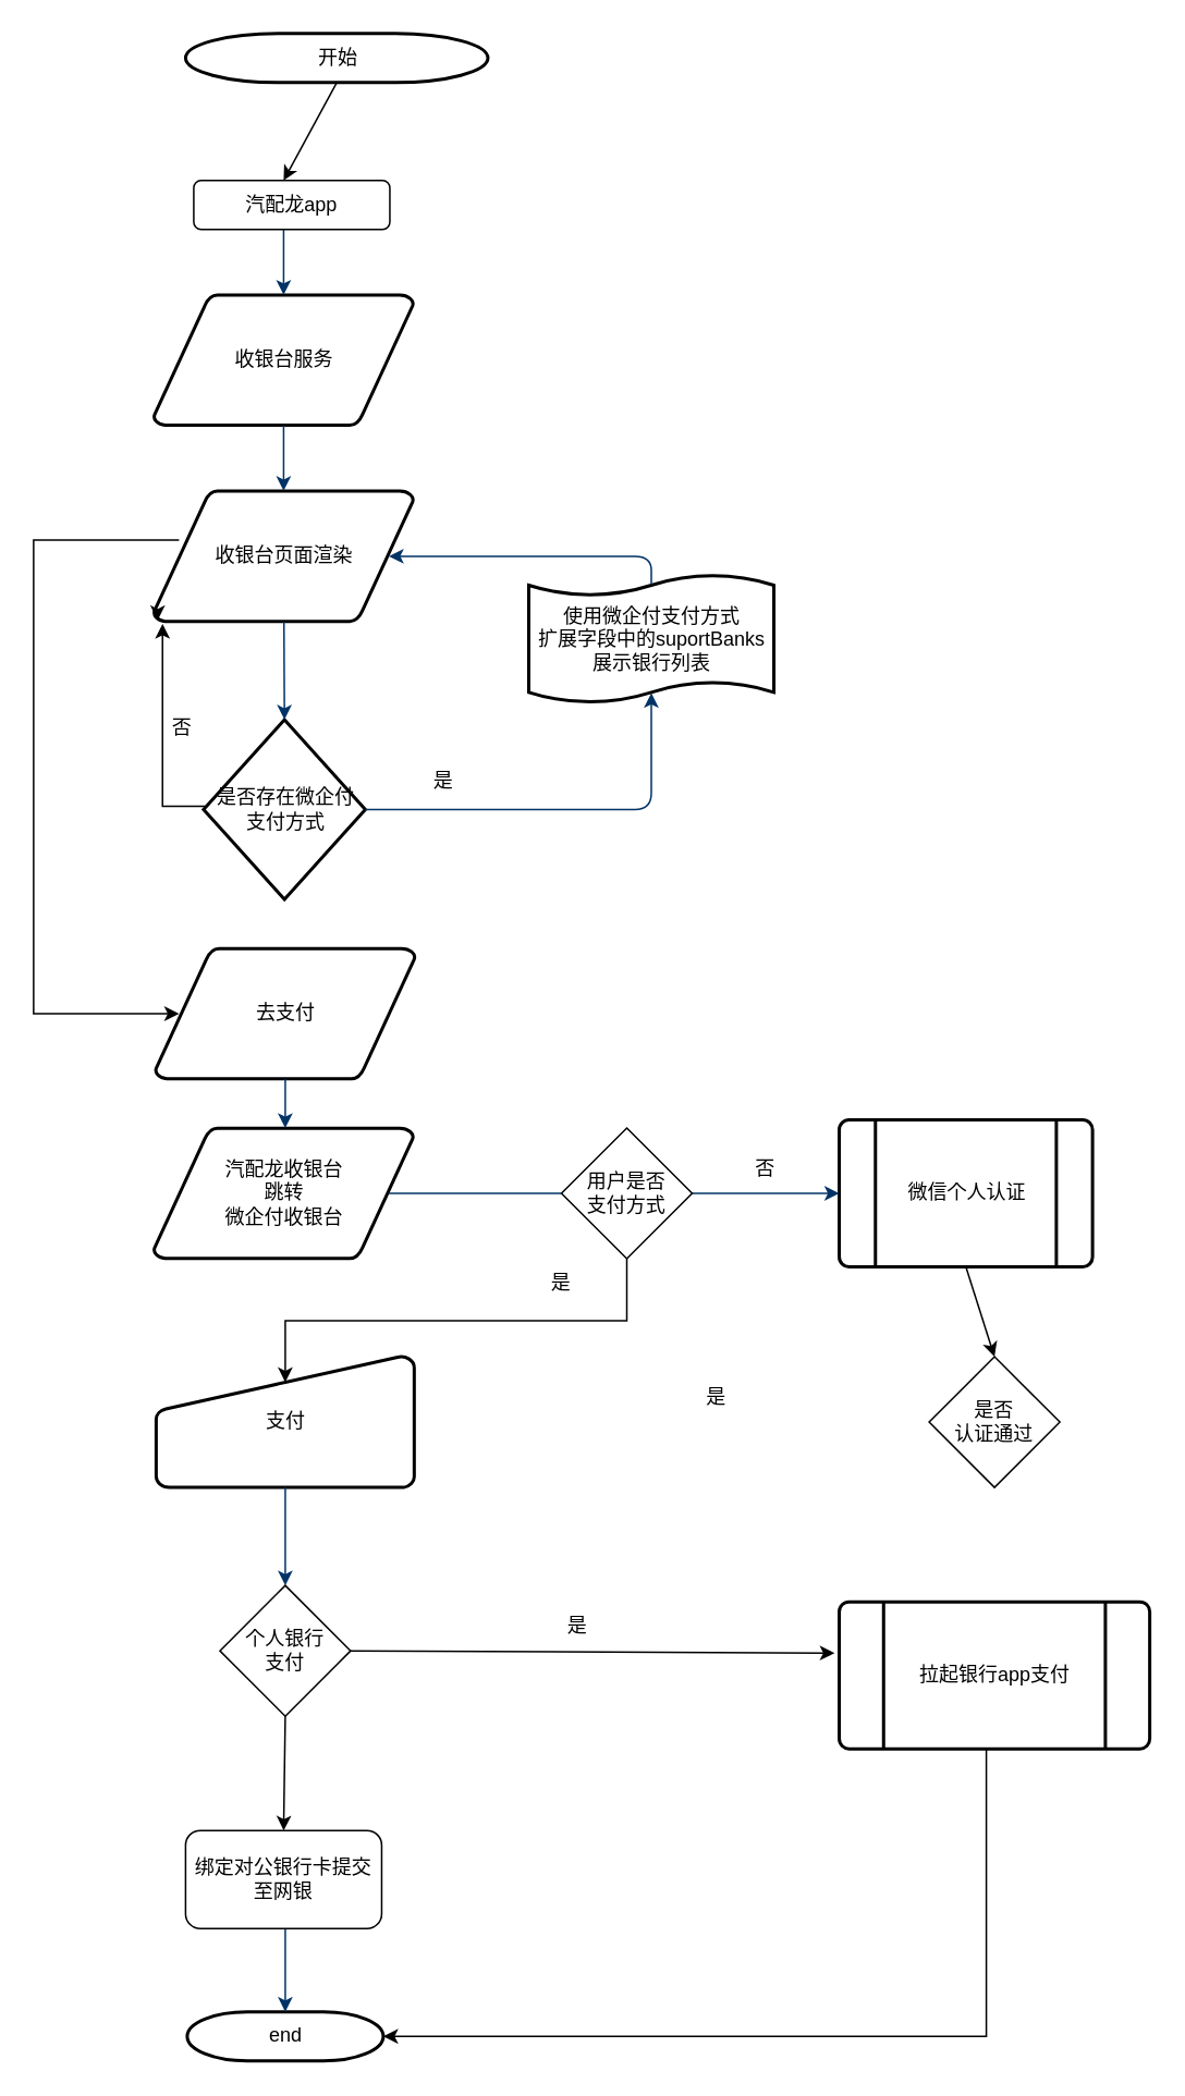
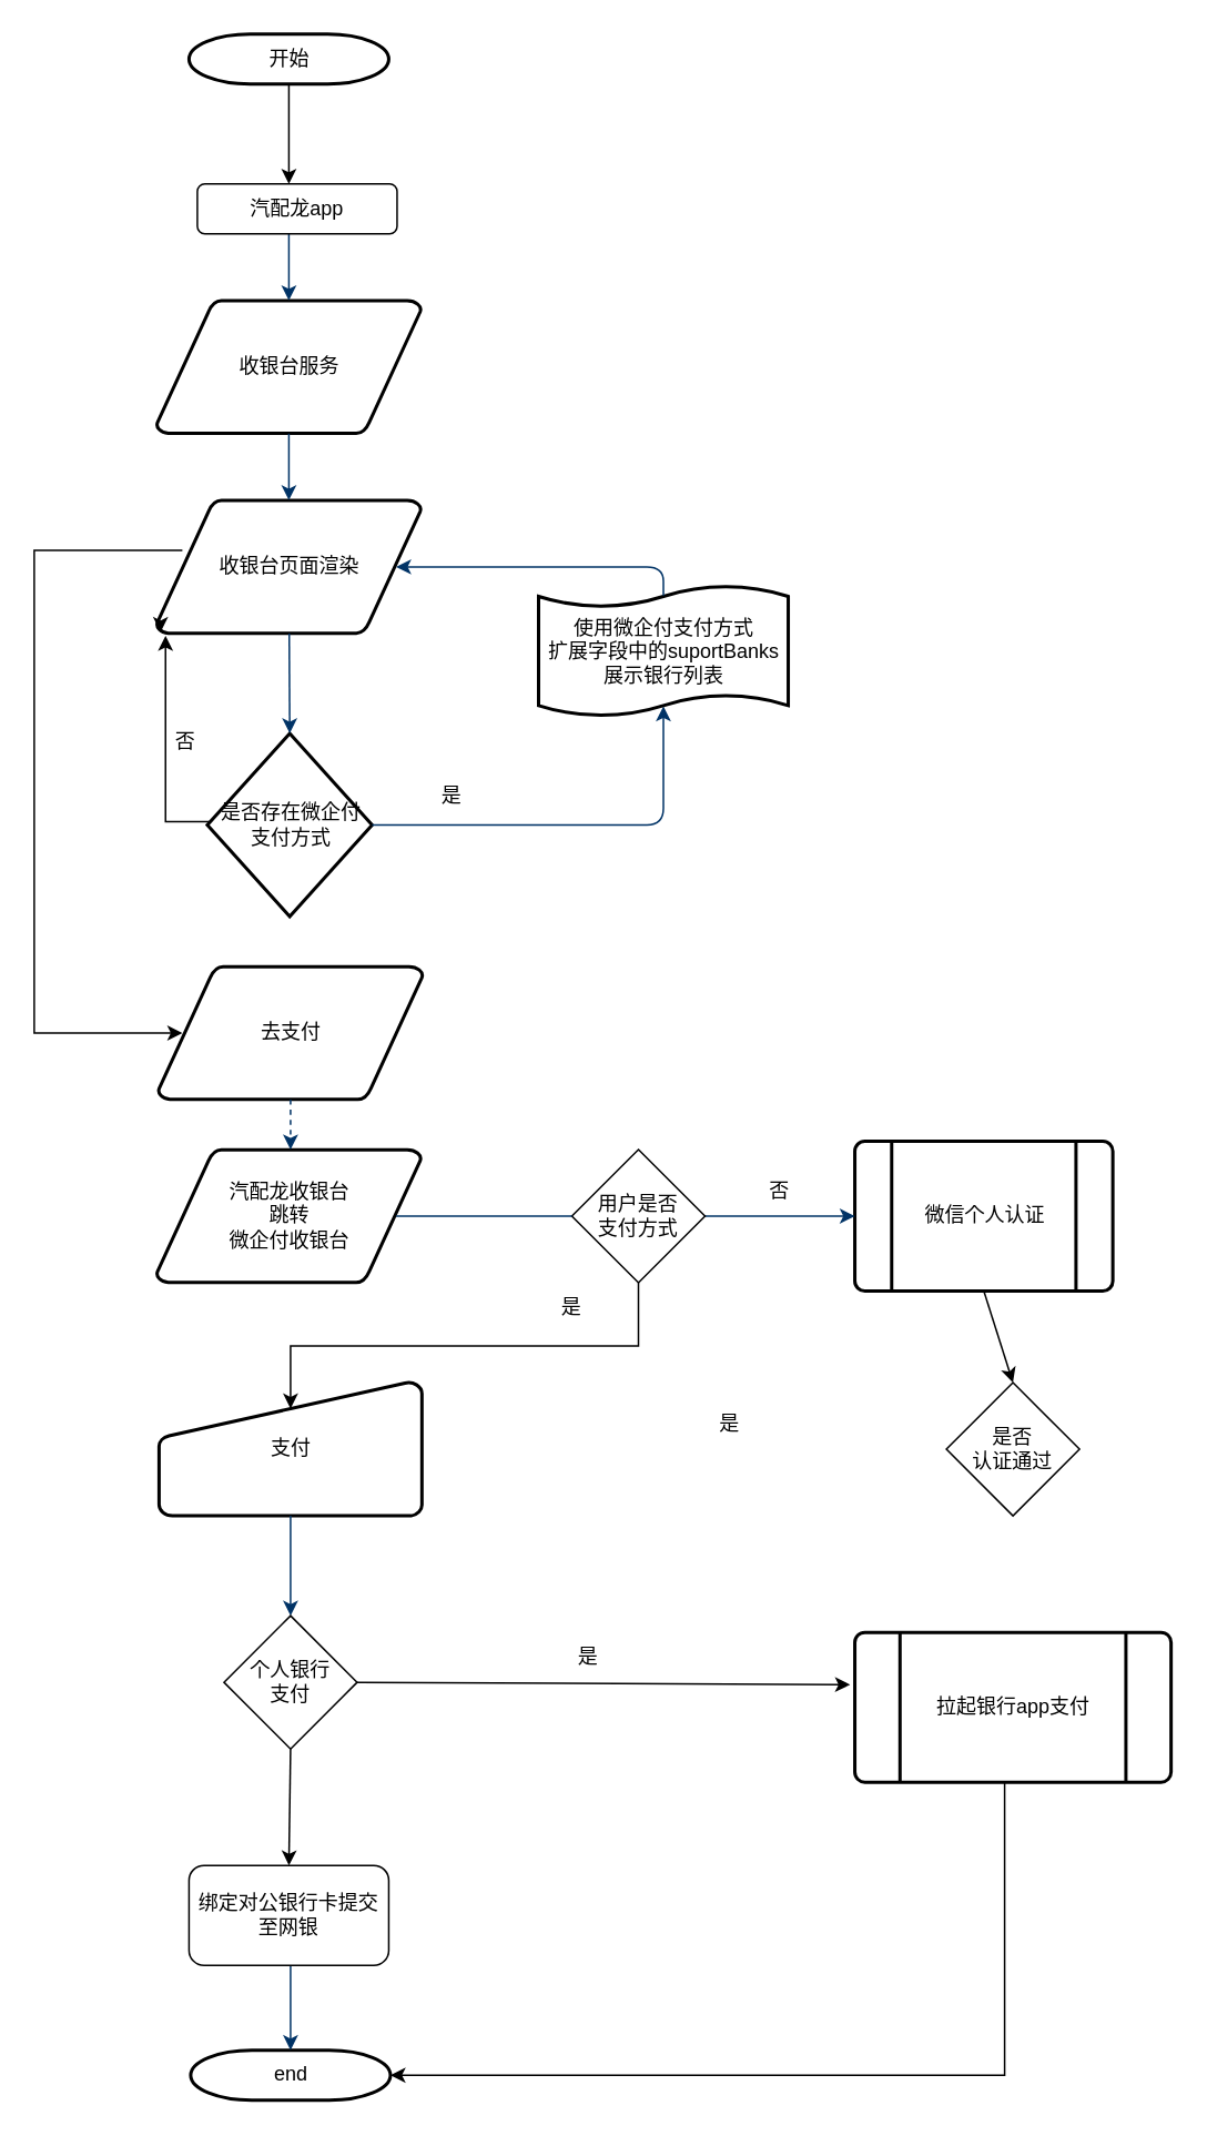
  <mxCell id="0" />
  <mxCell id="1" parent="0" />
  <mxCell id="2" value="收银台服务" style="shape=mxgraph.flowchart.data;strokeWidth=2;gradientColor=none;gradientDirection=north;fontStyle=0;html=1;" parent="1" vertex="1"><mxGeometry x="93.5" y="180" width="159" height="80" as="geometry" /></mxCell>
  <mxCell id="3" value="去支付" style="shape=mxgraph.flowchart.data;strokeWidth=2;gradientColor=none;gradientDirection=north;fontStyle=0;html=1;" parent="1" vertex="1"><mxGeometry x="94.5" y="580" width="159" height="80" as="geometry" /></mxCell>
  <mxCell id="4" value="收银台页面渲染" style="shape=mxgraph.flowchart.data;strokeWidth=2;gradientColor=none;gradientDirection=north;fontStyle=0;html=1;" parent="1" vertex="1"><mxGeometry x="93.5" y="300" width="159" height="80" as="geometry" /></mxCell>
  <mxCell id="5" style="edgeStyle=elbowEdgeStyle;rounded=0;orthogonalLoop=1;jettySize=auto;elbow=vertical;html=1;exitX=0;exitY=0.5;exitDx=0;exitDy=0;exitPerimeter=0;entryX=0.015;entryY=0.98;entryDx=0;entryDy=0;entryPerimeter=0;" parent="1" edge="1"><mxGeometry relative="1" as="geometry"><mxPoint x="98.885" y="381.4" as="targetPoint" /><mxPoint x="127" y="498" as="sourcePoint" /><Array as="points"><mxPoint x="106" y="493" /></Array></mxGeometry></mxCell>
  <mxCell id="6" value="是否存在微企付&lt;br&gt;支付方式" style="shape=mxgraph.flowchart.decision;strokeWidth=2;gradientColor=none;gradientDirection=north;fontStyle=0;html=1;" parent="1" vertex="1"><mxGeometry x="124" y="440" width="99" height="110" as="geometry" /></mxCell>
  <mxCell id="7" style="fontStyle=1;strokeColor=#003366;strokeWidth=1;html=1;" parent="1" target="2" edge="1"><mxGeometry relative="1" as="geometry"><mxPoint x="173" y="140" as="sourcePoint" /></mxGeometry></mxCell>
  <mxCell id="8" style="fontStyle=1;strokeColor=#003366;strokeWidth=1;html=1;" parent="1" source="2" target="4" edge="1"><mxGeometry relative="1" as="geometry" /></mxCell>
  <mxCell id="9" style="entryX=0.5;entryY=0;entryPerimeter=0;fontStyle=1;strokeColor=#003366;strokeWidth=1;html=1;" parent="1" source="4" target="6" edge="1"><mxGeometry relative="1" as="geometry" /></mxCell>
  <mxCell id="10" value="" style="edgeStyle=elbowEdgeStyle;elbow=horizontal;entryX=0.5;entryY=0.91;entryPerimeter=0;exitX=1;exitY=0.5;exitPerimeter=0;fontStyle=1;strokeColor=#003366;strokeWidth=1;html=1;" parent="1" source="6" target="21" edge="1"><mxGeometry x="381" y="28.5" width="100" height="100" as="geometry"><mxPoint x="603" y="497" as="sourcePoint" /><mxPoint x="618.395" y="368.5" as="targetPoint" /><Array as="points"><mxPoint x="398" y="450" /></Array></mxGeometry></mxCell>
  <mxCell id="11" value="是" style="text;fontStyle=0;html=1;strokeColor=none;gradientColor=none;fillColor=none;strokeWidth=2;" parent="1" vertex="1"><mxGeometry x="263" y="464" width="40" height="26" as="geometry" /></mxCell>
  <mxCell id="12" value="汽配龙收银台&lt;br&gt;跳转&lt;br&gt;微企付收银台" style="shape=mxgraph.flowchart.data;strokeWidth=2;gradientColor=none;gradientDirection=north;fontStyle=0;html=1;" parent="1" vertex="1"><mxGeometry x="93.5" y="690" width="159" height="80" as="geometry" /></mxCell>
- <mxCell id="13" value="" style="edgeStyle=elbowEdgeStyle;elbow=horizontal;fontStyle=1;strokeColor=#003366;strokeWidth=1;html=1;" parent="1" source="3" target="12" edge="1"><mxGeometry width="100" height="100" as="geometry"><mxPoint y="150" as="sourcePoint" x="-147" /><mxPoint x="-47" as="targetPoint" y="50" /></mxGeometry></mxCell>
+ <mxCell id="13" value="" style="edgeStyle=elbowEdgeStyle;elbow=horizontal;fontStyle=1;strokeColor=#003366;strokeWidth=1;html=1;dashed=1;" parent="1" source="3" target="12" edge="1"><mxGeometry width="100" height="100" as="geometry"><mxPoint y="150" as="sourcePoint" x="-147" /><mxPoint x="-47" as="targetPoint" y="50" /></mxGeometry></mxCell>
  <mxCell id="14" style="edgeStyle=none;rounded=0;orthogonalLoop=1;jettySize=auto;html=1;exitX=0.5;exitY=1;exitDx=0;exitDy=0;exitPerimeter=0;entryX=0.5;entryY=0;entryDx=0;entryDy=0;elbow=vertical;" parent="1" source="15" target="31" edge="1"><mxGeometry relative="1" as="geometry" /></mxCell>
  <mxCell id="15" value="微信个人认证" style="shape=mxgraph.flowchart.predefined_process;strokeWidth=2;gradientColor=none;gradientDirection=north;fontStyle=0;html=1;" parent="1" vertex="1"><mxGeometry x="513" y="685" width="155" height="90" as="geometry" /></mxCell>
  <mxCell id="16" value="" style="edgeStyle=elbowEdgeStyle;elbow=horizontal;exitX=0.905;exitY=0.5;exitPerimeter=0;fontStyle=1;strokeColor=#003366;strokeWidth=1;html=1;startArrow=none;" parent="1" source="27" target="15" edge="1"><mxGeometry width="100" height="100" as="geometry"><mxPoint y="150" as="sourcePoint" x="-147" /><mxPoint x="-47" as="targetPoint" y="50" /></mxGeometry></mxCell>
  <mxCell id="17" value="支付" style="shape=mxgraph.flowchart.manual_input;strokeWidth=2;gradientColor=none;gradientDirection=north;fontStyle=0;html=1;" parent="1" vertex="1"><mxGeometry x="95" y="830" width="158" height="80" as="geometry" /></mxCell>
  <mxCell id="18" value="" style="edgeStyle=elbowEdgeStyle;elbow=horizontal;exitX=0.5;exitY=1;exitPerimeter=0;fontStyle=1;strokeColor=#003366;strokeWidth=1;html=1;" parent="1" source="17" edge="1"><mxGeometry width="100" height="100" as="geometry"><mxPoint y="150" as="sourcePoint" x="-147" /><mxPoint x="174.5" y="970" as="targetPoint" /></mxGeometry></mxCell>
  <mxCell id="19" value="end" style="shape=mxgraph.flowchart.terminator;strokeWidth=2;gradientColor=none;gradientDirection=north;fontStyle=0;html=1;" parent="1" vertex="1"><mxGeometry x="114" y="1231" width="120" height="30" as="geometry" /></mxCell>
  <mxCell id="20" value="" style="edgeStyle=elbowEdgeStyle;elbow=vertical;exitX=0.5;exitY=1;exitPerimeter=0;entryX=0.5;entryY=0;entryPerimeter=0;fontStyle=1;strokeColor=#003366;strokeWidth=1;html=1;" parent="1" target="19" edge="1"><mxGeometry x="1" y="-680" width="100" height="100" as="geometry"><mxPoint x="174" y="1180" as="sourcePoint" /><mxPoint x="-46" y="-630" as="targetPoint" /></mxGeometry></mxCell>
  <mxCell id="21" value="使用微企付支付方式&lt;br&gt;扩展字段中的suportBanks&lt;br&gt;展示银行列表" style="shape=mxgraph.flowchart.paper_tape;strokeWidth=2;gradientColor=none;gradientDirection=north;fontStyle=0;html=1;" parent="1" vertex="1"><mxGeometry x="323" y="350" width="150" height="81" as="geometry" /></mxCell>
  <mxCell id="22" value="" style="edgeStyle=elbowEdgeStyle;elbow=horizontal;exitX=0.5;exitY=0.09;exitPerimeter=0;entryX=0.905;entryY=0.5;entryPerimeter=0;fontStyle=1;strokeColor=#003366;strokeWidth=1;html=1;" parent="1" source="21" target="4" edge="1"><mxGeometry width="100" height="100" as="geometry"><mxPoint y="150" as="sourcePoint" x="-147" /><mxPoint x="-47" as="targetPoint" y="50" /><Array as="points"><mxPoint x="398" y="350" /></Array></mxGeometry></mxCell>
  <mxCell id="23" value="" style="endArrow=classic;html=1;rounded=0;edgeStyle=elbowEdgeStyle;" parent="1" edge="1"><mxGeometry width="50" height="50" relative="1" as="geometry"><mxPoint x="109" y="330" as="sourcePoint" /><mxPoint x="109" y="620" as="targetPoint" /><Array as="points"><mxPoint x="20" y="418" /></Array></mxGeometry></mxCell>
  <mxCell id="24" style="edgeStyle=elbowEdgeStyle;rounded=0;orthogonalLoop=1;jettySize=auto;elbow=vertical;html=1;exitX=0.015;exitY=0.98;exitDx=0;exitDy=0;exitPerimeter=0;" parent="1" source="4" target="4" edge="1"><mxGeometry relative="1" as="geometry" /></mxCell>
  <mxCell id="25" value="否" style="text;fontStyle=0;html=1;strokeColor=none;gradientColor=none;fillColor=none;strokeWidth=2;" parent="1" vertex="1"><mxGeometry x="103" y="431" width="40" height="26" as="geometry" /></mxCell>
  <mxCell id="26" style="edgeStyle=elbowEdgeStyle;rounded=0;orthogonalLoop=1;jettySize=auto;elbow=vertical;html=1;exitX=0.5;exitY=1;exitDx=0;exitDy=0;entryX=0.5;entryY=0.195;entryDx=0;entryDy=0;entryPerimeter=0;" parent="1" source="27" target="17" edge="1"><mxGeometry relative="1" as="geometry" /></mxCell>
  <mxCell id="27" value="用户是否&lt;br&gt;支付方式" style="rhombus;whiteSpace=wrap;html=1;" parent="1" vertex="1"><mxGeometry x="343" y="690" width="80" height="80" as="geometry" /></mxCell>
  <mxCell id="28" value="" style="edgeStyle=elbowEdgeStyle;elbow=horizontal;exitX=0.905;exitY=0.5;exitPerimeter=0;fontStyle=1;strokeColor=#003366;strokeWidth=1;html=1;endArrow=none;" parent="1" source="12" target="27" edge="1"><mxGeometry width="100" height="100" as="geometry"><mxPoint x="237.395" y="730" as="sourcePoint" /><mxPoint x="583" y="730" as="targetPoint" /></mxGeometry></mxCell>
  <mxCell id="29" value="否" style="text;html=1;strokeColor=none;fillColor=none;align=center;verticalAlign=middle;whiteSpace=wrap;rounded=0;" parent="1" vertex="1"><mxGeometry x="438" y="700" width="60" height="30" as="geometry" /></mxCell>
  <mxCell id="30" value="是" style="text;html=1;strokeColor=none;fillColor=none;align=center;verticalAlign=middle;whiteSpace=wrap;rounded=0;" parent="1" vertex="1"><mxGeometry x="313" y="770" width="60" height="30" as="geometry" /></mxCell>
  <mxCell id="31" value="是否&lt;br&gt;认证通过" style="rhombus;whiteSpace=wrap;html=1;" parent="1" vertex="1"><mxGeometry x="568" y="830" width="80" height="80" as="geometry" /></mxCell>
  <mxCell id="32" value="是" style="text;html=1;strokeColor=none;fillColor=none;align=center;verticalAlign=middle;whiteSpace=wrap;rounded=0;" parent="1" vertex="1"><mxGeometry x="408" y="840" width="60" height="30" as="geometry" /></mxCell>
  <mxCell id="33" style="edgeStyle=none;rounded=0;orthogonalLoop=1;jettySize=auto;html=1;exitX=0.5;exitY=1;exitDx=0;exitDy=0;exitPerimeter=0;entryX=0.5;entryY=0;entryDx=0;entryDy=0;entryPerimeter=0;elbow=vertical;" parent="1" source="34" edge="1"><mxGeometry relative="1" as="geometry"><mxPoint x="173" y="110" as="targetPoint" /></mxGeometry></mxCell>
- <mxCell id="34" value="开始" style="shape=mxgraph.flowchart.terminator;strokeWidth=2;gradientColor=none;gradientDirection=north;fontStyle=0;html=1;" parent="1" vertex="1"><mxGeometry x="113" y="20" width="185" height="30" as="geometry" /></mxCell>
+ <mxCell id="34" value="开始" style="shape=mxgraph.flowchart.terminator;strokeWidth=2;gradientColor=none;gradientDirection=north;fontStyle=0;html=1;" parent="1" vertex="1"><mxGeometry x="113" y="20" width="120" height="30" as="geometry" /></mxCell>
  <mxCell id="35" value="汽配龙app" style="rounded=1;whiteSpace=wrap;html=1;" parent="1" vertex="1"><mxGeometry x="118" y="110" width="120" height="30" as="geometry" /></mxCell>
  <mxCell id="36" style="edgeStyle=none;rounded=0;orthogonalLoop=1;jettySize=auto;html=1;exitX=1;exitY=0.5;exitDx=0;exitDy=0;entryX=-0.015;entryY=0.349;entryDx=0;entryDy=0;entryPerimeter=0;elbow=vertical;" parent="1" source="38" target="40" edge="1"><mxGeometry relative="1" as="geometry" /></mxCell>
  <mxCell id="37" style="edgeStyle=none;rounded=0;orthogonalLoop=1;jettySize=auto;html=1;exitX=0.5;exitY=1;exitDx=0;exitDy=0;entryX=0.5;entryY=0;entryDx=0;entryDy=0;elbow=vertical;" parent="1" source="38" target="42" edge="1"><mxGeometry relative="1" as="geometry" /></mxCell>
  <mxCell id="38" value="个人银行&lt;br&gt;支付" style="rhombus;whiteSpace=wrap;html=1;" parent="1" vertex="1"><mxGeometry x="134" y="970" width="80" height="80" as="geometry" /></mxCell>
  <mxCell id="39" style="edgeStyle=elbowEdgeStyle;rounded=0;orthogonalLoop=1;jettySize=auto;html=1;exitX=0.5;exitY=1;exitDx=0;exitDy=0;exitPerimeter=0;entryX=1;entryY=0.5;entryDx=0;entryDy=0;entryPerimeter=0;" parent="1" source="40" target="19" edge="1"><mxGeometry relative="1" as="geometry"><Array as="points"><mxPoint x="603" y="1160" /></Array></mxGeometry></mxCell>
  <mxCell id="40" value="拉起银行app支付" style="shape=mxgraph.flowchart.predefined_process;strokeWidth=2;gradientColor=none;gradientDirection=north;fontStyle=0;html=1;" parent="1" vertex="1"><mxGeometry x="513" y="980" width="190" height="90" as="geometry" /></mxCell>
  <mxCell id="41" value="是" style="text;html=1;strokeColor=none;fillColor=none;align=center;verticalAlign=middle;whiteSpace=wrap;rounded=0;" parent="1" vertex="1"><mxGeometry x="323" y="980" width="60" height="30" as="geometry" /></mxCell>
  <mxCell id="42" value="绑定对公银行卡提交至网银" style="rounded=1;whiteSpace=wrap;html=1;" parent="1" vertex="1"><mxGeometry x="113" y="1120" width="120" height="60" as="geometry" /></mxCell>
